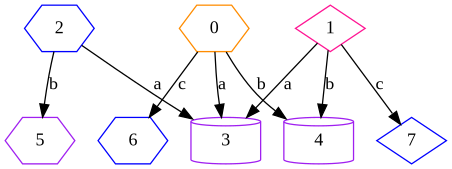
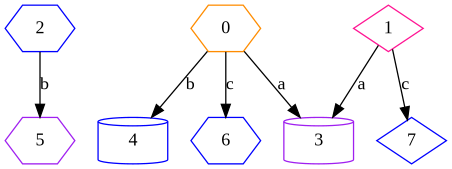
  strict digraph {
    fontname="Liberation Serif"
    node [color=blue fontname="Liberation Serif" shape=hexagon]
    edge [fontname="Liberation Serif"]
    2
    3 [color=purple shape=cylinder]
    5 [color=purple]
    6
    7 [shape=diamond]
    0 [color=darkorange]
-   4 [color=purple shape=cylinder]
+   4 [shape=cylinder]
    1 [color=deeppink shape=diamond]
-   2 -> 3 [label=a]
    2 -> 5 [label=b]
    0 -> 3 [label=a]
    0 -> 6 [label=c]
    0 -> 4 [label=b]
    1 -> 3 [label=a]
    1 -> 7 [label=c]
-   1 -> 4 [label=b]
  }
